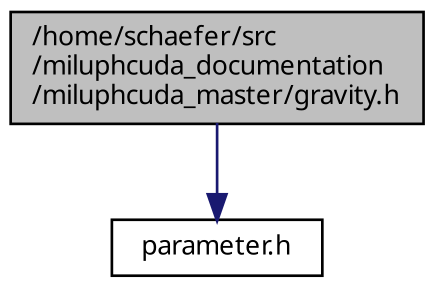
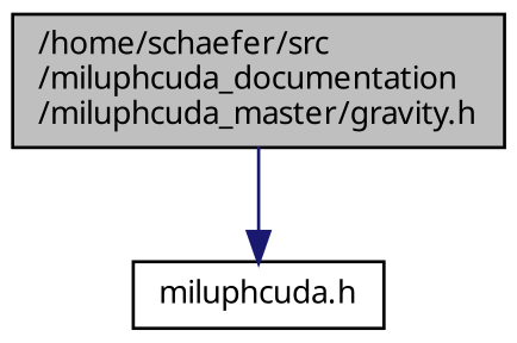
  digraph {
    fontname="Noto Sans"
    node [color=black fontname="Noto Sans" fontsize=10 shape=record style=filled]
    n1 [fillcolor=grey75 fontcolor=black height=0.2 label="/home/schaefer/src\l/miluphcuda_documentation\l/miluphcuda_master/gravity.h" width=0.4]
-   n2 [fillcolor=white height=0.2 label="parameter.h" width=0.4]
+   n2 [fillcolor=white height=0.2 label="miluphcuda.h" width=0.4]
    n1 -> n2 [color=midnightblue fontname="Noto Sans" fontsize=10 labelfontname=Helvetica labelfontsize=10 style=solid]
  }
